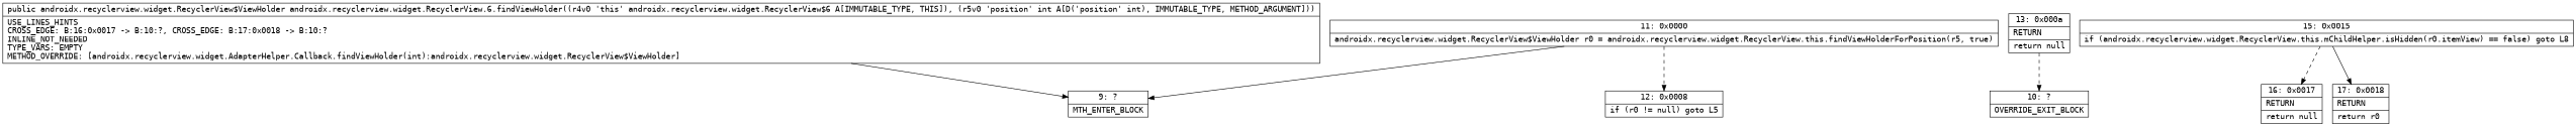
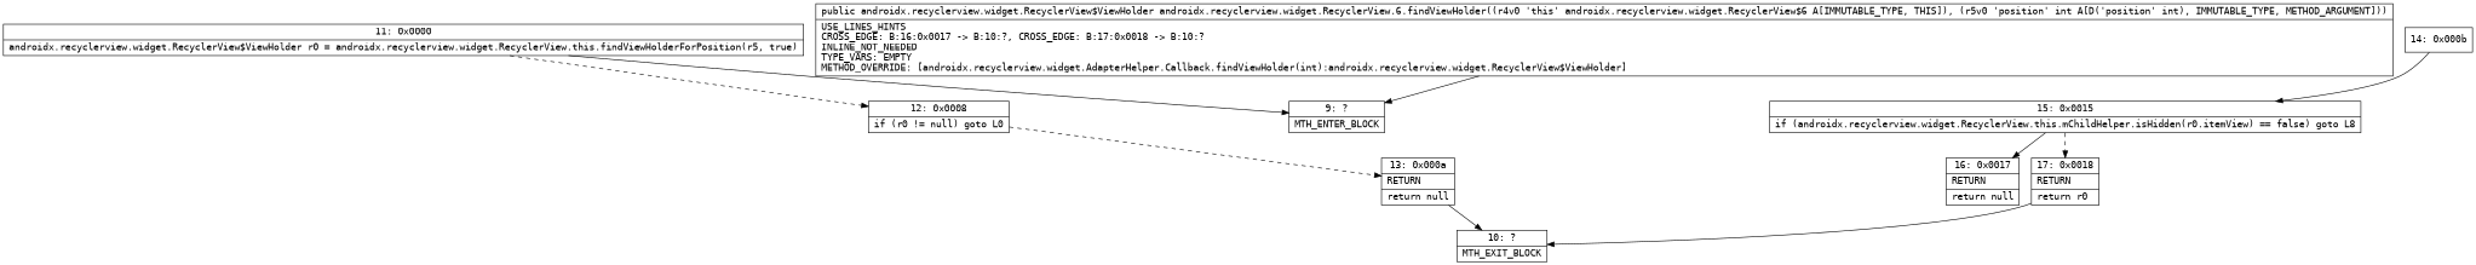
  digraph {
    fontname="DejaVu Sans Mono"
    node [fontname="DejaVu Sans Mono" shape=record]
    edge [fontname="DejaVu Sans Mono"]
    n1 [label="{9\:\ ?|MTH_ENTER_BLOCK\l}"]
    n2 [label="{11\:\ 0x0000|androidx.recyclerview.widget.RecyclerView$ViewHolder r0 = androidx.recyclerview.widget.RecyclerView.this.findViewHolderForPosition(r5, true)\l}"]
-   n3 [label="{12\:\ 0x0008|if (r0 != null) goto L5\l}"]
+   n3 [label="{12\:\ 0x0008|if (r0 != null) goto L0\l}"]
    n4 [label="{13\:\ 0x000a|RETURN\l|return null\l}"]
-   n5 [label="{10\:\ ?|OVERRIDE_EXIT_BLOCK\l}"]
+   n5 [label="{10\:\ ?|MTH_EXIT_BLOCK\l}"]
+   n6 [label="{14\:\ 0x000b}"]
    n7 [label="{15\:\ 0x0015|if (androidx.recyclerview.widget.RecyclerView.this.mChildHelper.isHidden(r0.itemView) == false) goto L8\l}"]
    n8 [label="{16\:\ 0x0017|RETURN\l|return null\l}"]
    n9 [label="{17\:\ 0x0018|RETURN\l|return r0\l}"]
    n10 [label="{public androidx.recyclerview.widget.RecyclerView$ViewHolder androidx.recyclerview.widget.RecyclerView.6.findViewHolder((r4v0 'this' androidx.recyclerview.widget.RecyclerView$6 A[IMMUTABLE_TYPE, THIS]), (r5v0 'position' int A[D('position' int), IMMUTABLE_TYPE, METHOD_ARGUMENT]))  | USE_LINES_HINTS\lCROSS_EDGE: B:16:0x0017 \-\> B:10:?, CROSS_EDGE: B:17:0x0018 \-\> B:10:?\lINLINE_NOT_NEEDED\lTYPE_VARS: EMPTY\lMETHOD_OVERRIDE: [androidx.recyclerview.widget.AdapterHelper.Callback.findViewHolder(int):androidx.recyclerview.widget.RecyclerView$ViewHolder]\l}"]
    n2 -> n1
    n2 -> n3 [style=dashed]
-   n4 -> n5 [style=dashed]
-   n7 -> n8 [style=dashed]
-   n7 -> n9
+   n3 -> n4 [style=dashed]
+   n4 -> n5
+   n6 -> n7
+   n7 -> n8 [style=solid]
+   n7 -> n9 [style=dashed]
+   n9 -> n5
    n10 -> n1
  }
